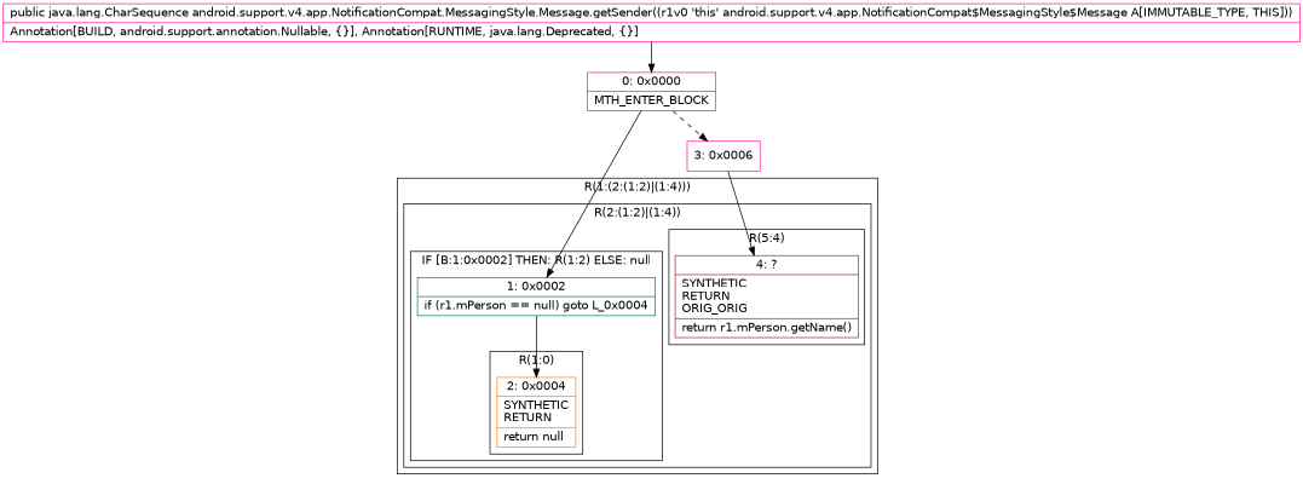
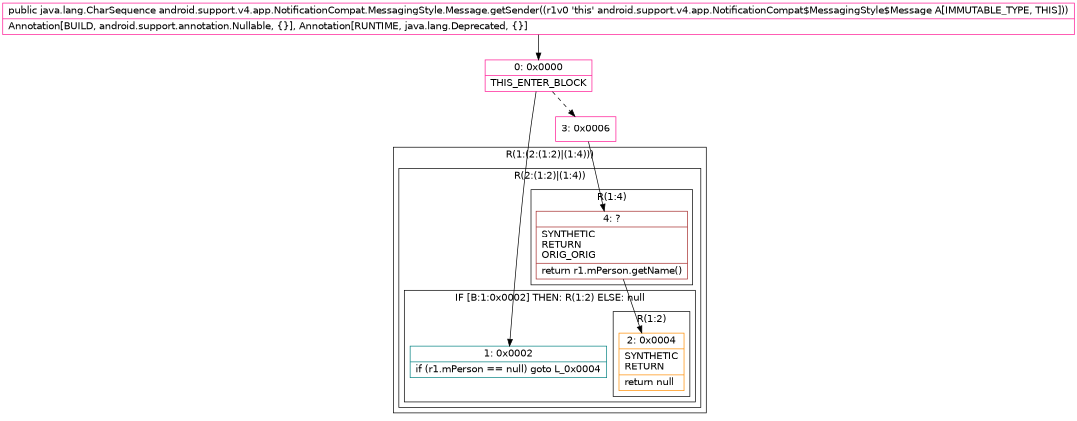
  digraph {
    fontname="DejaVu Sans"
    node [color=deeppink fontname="DejaVu Sans" shape=record]
    edge [fontname="DejaVu Sans"]
    n1 [color=darkorange label="{2\:\ 0x0004|SYNTHETIC\lRETURN\l|return null\l}"]
    n2 [color=teal label="{1\:\ 0x0002|if (r1.mPerson == null) goto L_0x0004\l}"]
    n3 [color=brown label="{4\:\ ?|SYNTHETIC\lRETURN\lORIG_ORIG\l|return r1.mPerson.getName()\l}"]
    n4 [label="{3\:\ 0x0006}"]
-   n5 [label="{0\:\ 0x0000|MTH_ENTER_BLOCK\l}"]
+   n5 [label="{0\:\ 0x0000|THIS_ENTER_BLOCK\l}"]
    n6 [label="{public java.lang.CharSequence android.support.v4.app.NotificationCompat.MessagingStyle.Message.getSender((r1v0 'this' android.support.v4.app.NotificationCompat$MessagingStyle$Message A[IMMUTABLE_TYPE, THIS]))  | Annotation[BUILD, android.support.annotation.Nullable, \{\}], Annotation[RUNTIME, java.lang.Deprecated, \{\}]\l}"]
    subgraph cluster_1 {
      label="R(1:(2:(1:2)|(1:4)))"
      subgraph cluster_2 {
        label="R(2:(1:2)|(1:4))"
        subgraph cluster_3 {
          label="IF [B:1:0x0002] THEN: R(1:2) ELSE: null"
          n2
          subgraph cluster_4 {
-           label="R(1:0)"
+           label="R(1:2)"
            n1
          }
        }
        subgraph cluster_5 {
-         label="R(5:4)"
+         label="R(1:4)"
          n3
        }
      }
    }
-   n2 -> n1
+   n3 -> n1
    n4 -> n3
    n5 -> n2
    n5 -> n4 [style=dashed]
    n6 -> n5
  }
